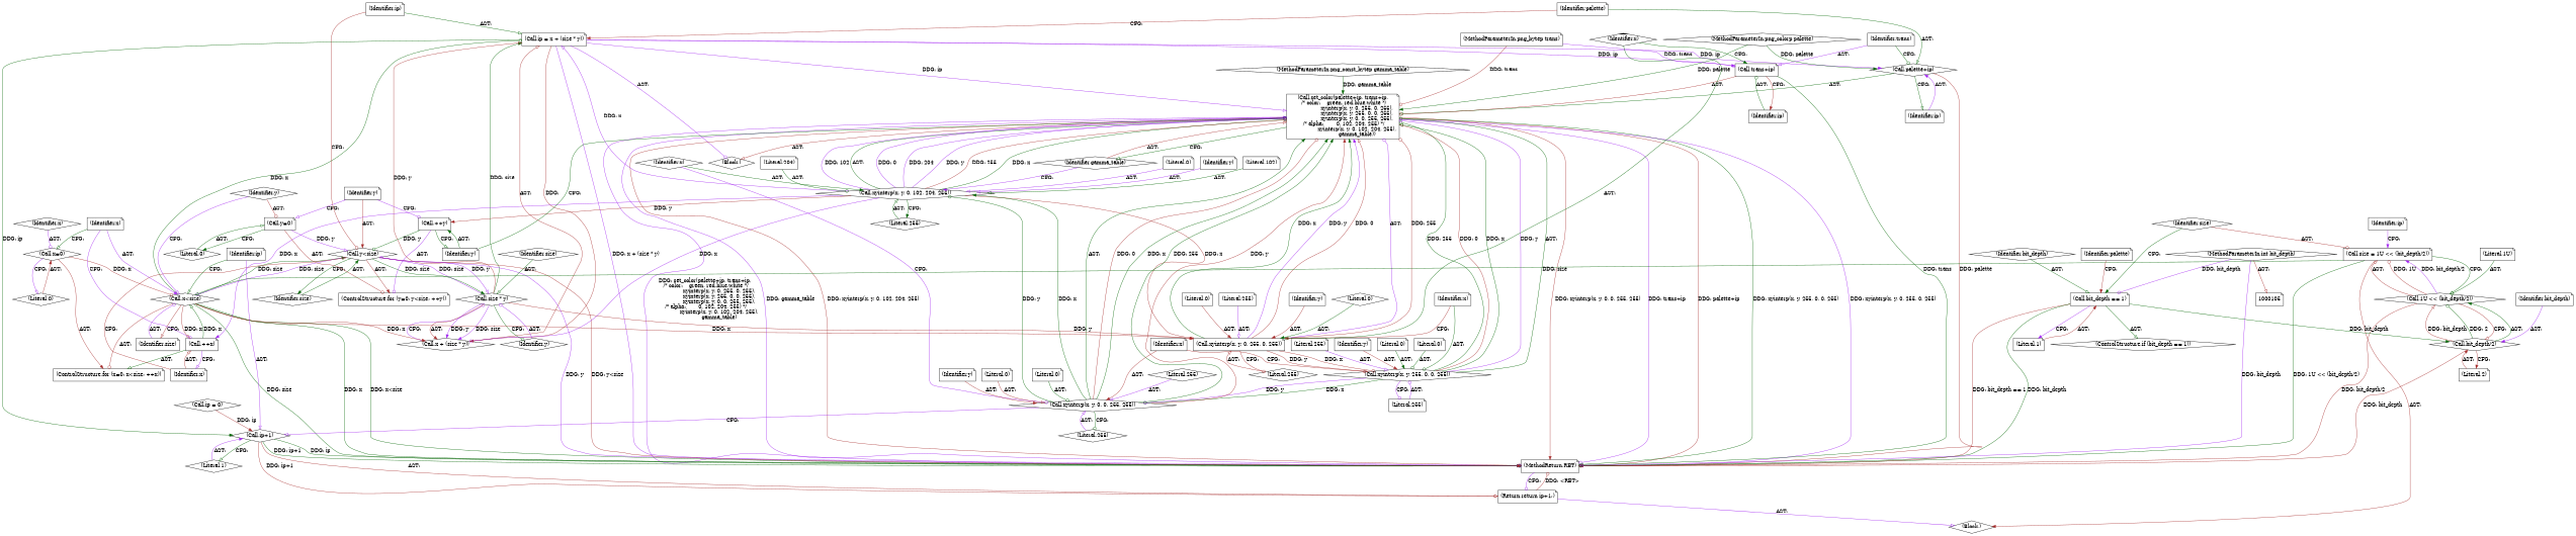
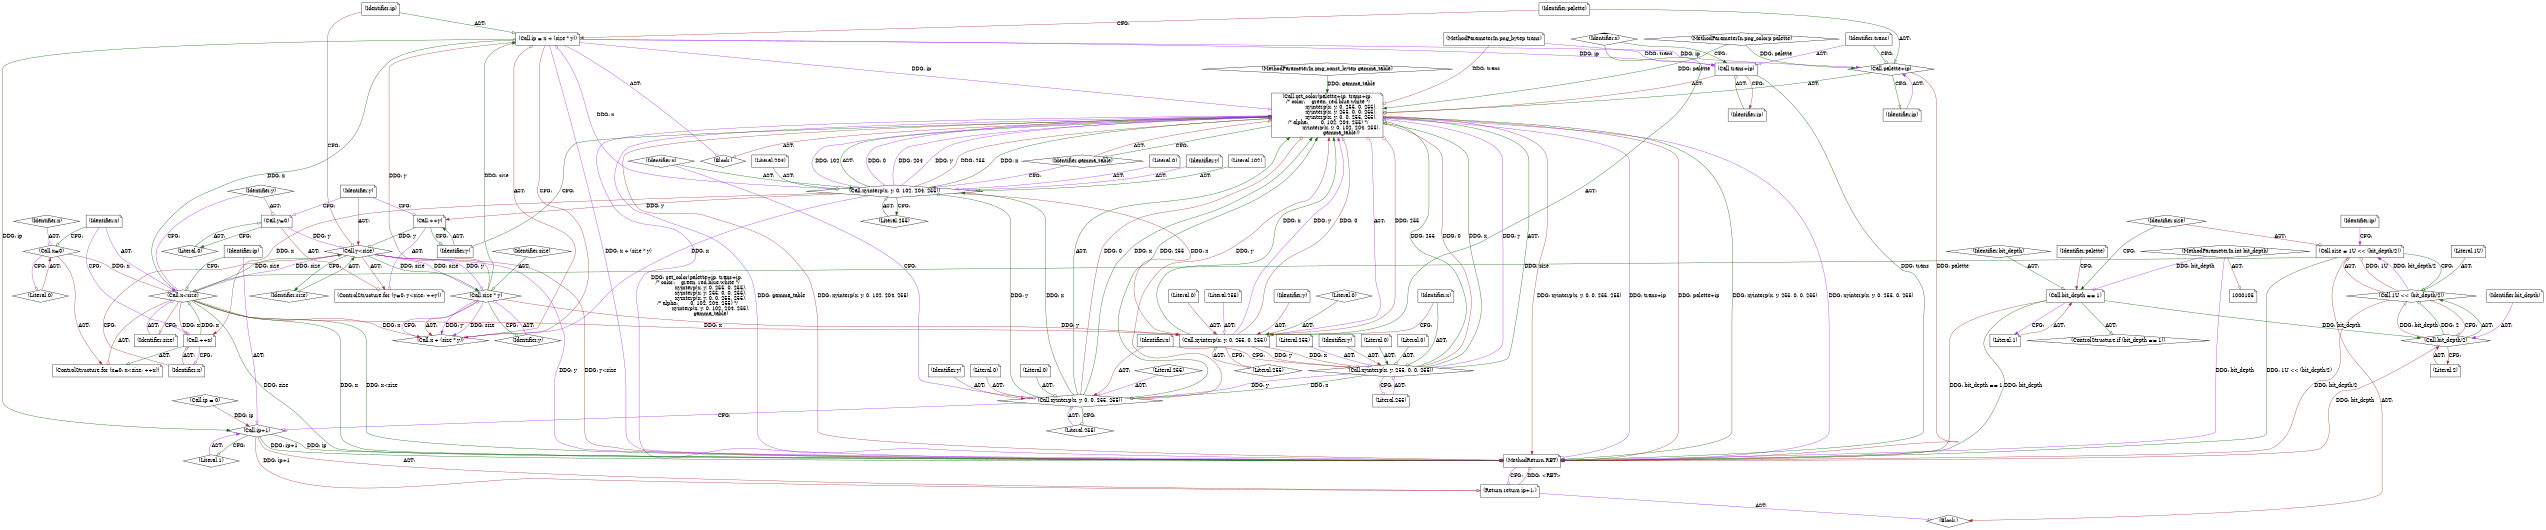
  digraph {
    node [shape=note]
    edge [arrowhead=normal color=darkgreen]
    n1 [label="(Call,ip = x + (size * y))"]
    n2 [label="(Call,set_color(palette+ip, trans+ip,\n /* color:    green, red,blue,white */\n                  xyinterp(x, y, 0, 255, 0, 255),\n                  xyinterp(x, y, 255, 0, 0, 255),\n                  xyinterp(x, y, 0, 0, 255, 255),\n /* alpha:        0, 102, 204, 255) */\n                  xyinterp(x, y, 0, 102, 204, 255),\n                  gamma_table))"]
    n3 [label="(Call,palette+ip)" shape=diamond]
    n4 [label="(Call,trans+ip)"]
    n5 [label="(Call,ip+1)" shape=diamond]
    n6 [label="(Call,x + (size * y))" shape=diamond]
    n7 [label="(MethodReturn,RET)"]
    n8 [label="(Block,)" shape=diamond]
    n9 [label="(Identifier,gamma_table)" shape=diamond]
    n10 [label="(Identifier,ip)"]
    n11 [label="(Identifier,ip)"]
    n12 [label="(Return,return ip+1;)"]
    n13 [label="(Literal,1)" shape=diamond]
    n14 [label="(Call,size * y)" shape=diamond]
    n15 [label="(Call,x<size)" shape=diamond]
    n16 [label="(Call,++x)"]
    n17 [label="(Call,xyinterp(x, y, 0, 255, 0, 255))"]
    n18 [label="(Call,y<size)" shape=diamond]
    n19 [label="(ControlStructure,for (x=0; x<size; ++x))"]
    n20 [label="(Identifier,size)"]
    n21 [label="(Identifier,x)"]
    n22 [label="(Call,xyinterp(x, y, 255, 0, 0, 255))" shape=diamond]
    n23 [label="(Literal,255)" shape=diamond]
    n24 [label="(ControlStructure,for (y=0; y<size; ++y))"]
    n25 [label="(Identifier,size)" shape=diamond]
    n26 [label="(Call,x=0)" shape=diamond]
    n27 [label="(Literal,0)" shape=diamond]
    n28 [label="(Call,xyinterp(x, y, 0, 102, 204, 255))" shape=diamond]
    n29 [label="(Call,++y)"]
    n30 [label="(Literal,255)" shape=diamond]
    n31 [label="(Identifier,y)"]
    n32 [label="(Call,xyinterp(x, y, 0, 0, 255, 255))" shape=diamond]
    n33 [label="(Literal,255)" shape=diamond]
    n34 [label="(Literal,255)"]
    n35 [label="(Identifier,y)" shape=diamond]
    n36 [label="(Call,y=0)"]
    n37 [label="(Literal,0)" shape=diamond]
    n38 [label="(Call,size = 1U << (bit_depth/2))"]
    n39 [label="(Call,1U << (bit_depth/2))" shape=diamond]
    n40 [label="(Block,)" shape=diamond]
    n41 [label="(Call,bit_depth/2)" shape=diamond]
    n42 [label="(Literal,2)"]
    n43 [label="(Call,bit_depth == 1)"]
    n44 [label="(ControlStructure,if (bit_depth == 1))" shape=diamond]
    n45 [label="(Literal,1)"]
    n46 [label="(MethodParameterIn,int bit_depth)" shape=diamond]
    1000105
    n48 [label="(Identifier,bit_depth)"]
    n49 [label="(Literal,204)"]
    n50 [label="(Identifier,palette)"]
    n51 [label="(Literal,255)" shape=diamond]
    n52 [label="(Literal,255)"]
    n53 [label="(Call,ip = 0)" shape=diamond]
    n54 [label="(Identifier,x)" shape=diamond]
    n55 [label="(Literal,0)"]
    n56 [label="(Identifier,y)"]
    n57 [label="(Identifier,x)"]
    n58 [label="(Identifier,x)"]
    n59 [label="(MethodParameterIn,png_bytep trans)"]
    n60 [label="(Literal,0)"]
    n61 [label="(Identifier,x)" shape=diamond]
    n62 [label="(Identifier,y)"]
    n63 [label="(Identifier,size)" shape=diamond]
    n64 [label="(MethodParameterIn,png_colorp palette)" shape=diamond]
    n65 [label="(Identifier,ip)"]
    n66 [label="(Identifier,y)" shape=diamond]
    n67 [label="(Literal,0)"]
    n68 [label="(Identifier,y)"]
    n69 [label="(MethodParameterIn,png_const_bytep gamma_table)" shape=diamond]
    n70 [label="(Literal,0)"]
    n71 [label="(Identifier,ip)"]
    n72 [label="(Identifier,x)"]
    n73 [label="(Identifier,bit_depth)" shape=diamond]
    n74 [label="(Identifier,y)"]
    n75 [label="(Literal,0)" shape=diamond]
    n76 [label="(Identifier,palette)"]
    n77 [label="(Literal,0)"]
    n78 [label="(Identifier,y)"]
    n79 [label="(Literal,255)"]
    n80 [label="(Identifier,x)" shape=diamond]
    n81 [label="(Identifier,trans)"]
    n82 [label="(Identifier,size)" shape=diamond]
    n83 [label="(Literal,1U)"]
    n84 [label="(Literal,0)"]
    n85 [label="(Identifier,ip)"]
    n86 [label="(Literal,102)"]
    n1 -> n2 [arrowhead=onormal color=purple label="DDG: ip"]
    n1 -> n3 [color=purple label="DDG: ip"]
    n1 -> n4 [color=purple label="DDG: ip"]
    n1 -> n5 [label="DDG: ip"]
-   n1 -> n6 [color=brown label="DDG: "]
+   n1 -> n6 [color=brown label="CFG: "]
    n1 -> n7 [arrowhead=odot color=purple label="DDG: x + (size * y)"]
    n1 -> n8 [arrowhead=odot color=purple label="AST: "]
    n2 -> n7 [arrowhead=odot color=brown label="DDG: xyinterp(x, y, 0, 102, 204, 255)"]
    n2 -> n7 [color=brown label="DDG: xyinterp(x, y, 0, 0, 255, 255)"]
    n2 -> n7 [arrowhead=odot color=purple label="DDG: trans+ip"]
    n2 -> n7 [color=brown label="DDG: palette+ip"]
    n2 -> n7 [arrowhead=onormal label="DDG: xyinterp(x, y, 255, 0, 0, 255)"]
    n2 -> n7 [color=purple label="DDG: xyinterp(x, y, 0, 255, 0, 255)"]
    n2 -> n7 [arrowhead=odot color=purple label="DDG: set_color(palette+ip, trans+ip,\n /* color:    green, red,blue,white */\n                  xyinterp(x, y, 0, 255, 0, 255),\n                  xyinterp(x, y, 255, 0, 0, 255),\n                  xyinterp(x, y, 0, 0, 255, 255),\n /* alpha:        0, 102, 204, 255) */\n                  xyinterp(x, y, 0, 102, 204, 255),\n                  gamma_table)"]
    n2 -> n7 [arrowhead=odot color=purple label="DDG: gamma_table"]
    n2 -> n8 [arrowhead=onormal color=brown label="AST: "]
    n2 -> n9 [arrowhead=onormal label="CFG: "]
    n3 -> n2 [arrowhead=onormal label="AST: "]
    n3 -> n7 [arrowhead=odot color=brown label="DDG: palette"]
    n3 -> n10 [arrowhead=onormal label="CFG: "]
    n4 -> n2 [arrowhead=odot color=brown label="AST: "]
    n4 -> n7 [arrowhead=onormal label="DDG: trans"]
    n4 -> n11 [color=brown label="CFG: "]
    n5 -> n7 [label="DDG: ip"]
    n5 -> n7 [label="DDG: ip+1"]
    n5 -> n12 [arrowhead=onormal color=brown label="AST: "]
    n5 -> n12 [arrowhead=onormal color=brown label="DDG: ip+1"]
    n5 -> n13 [arrowhead=onormal label="CFG: "]
    n6 -> n1 [arrowhead=onormal color=brown label="AST: "]
    n6 -> n14 [arrowhead=odot color=purple label="CFG: "]
    n7 -> n12 [arrowhead=odot color=purple label="CFG: "]
    n9 -> n2 [arrowhead=onormal color=brown label="AST: "]
    n9 -> n28 [color=purple label="CFG: "]
    n10 -> n3 [color=purple label="AST: "]
    n11 -> n4 [arrowhead=odot label="AST: "]
    n12 -> n7 [arrowhead=odot color=brown label="DDG: <RET>"]
    n12 -> n40 [arrowhead=onormal color=purple label="AST: "]
    n13 -> n5 [color=purple label="AST: "]
    n14 -> n1 [label="DDG: size"]
    n14 -> n1 [arrowhead=onormal color=brown label="DDG: y"]
    n14 -> n6 [color=brown label="AST: "]
    n14 -> n6 [color=purple label="DDG: size"]
    n14 -> n6 [color=purple label="DDG: y"]
    n14 -> n17 [arrowhead=onormal color=brown label="DDG: y"]
    n14 -> n18 [arrowhead=odot color=purple label="DDG: size"]
    n14 -> n35 [arrowhead=odot label="CFG: "]
    n15 -> n1 [arrowhead=odot label="DDG: x"]
    n15 -> n6 [color=brown label="DDG: x"]
    n15 -> n7 [arrowhead=odot label="DDG: size"]
    n15 -> n7 [label="DDG: x"]
    n15 -> n7 [arrowhead=onormal label="DDG: x<size"]
    n15 -> n16 [arrowhead=onormal color=brown label="DDG: x"]
    n15 -> n17 [color=brown label="DDG: x"]
    n15 -> n18 [label="DDG: size"]
    n15 -> n19 [arrowhead=odot color=brown label="AST: "]
    n15 -> n20 [arrowhead=onormal color=brown label="CFG: "]
    n16 -> n15 [arrowhead=onormal label="DDG: x"]
    n16 -> n19 [arrowhead=onormal label="AST: "]
    n16 -> n21 [arrowhead=onormal color=purple label="CFG: "]
    n17 -> n2 [arrowhead=odot color=purple label="AST: "]
    n17 -> n2 [arrowhead=odot color=brown label="DDG: 255"]
    n17 -> n2 [label="DDG: x"]
    n17 -> n2 [color=purple label="DDG: y"]
    n17 -> n2 [arrowhead=onormal color=brown label="DDG: 0"]
    n17 -> n22 [arrowhead=odot color=brown label="DDG: x"]
    n17 -> n22 [arrowhead=onormal color=brown label="DDG: y"]
    n17 -> n23 [arrowhead=odot color=brown label="CFG: "]
    n18 -> n7 [color=purple label="DDG: y"]
    n18 -> n7 [color=brown label="DDG: y<size"]
    n18 -> n14 [label="DDG: size"]
    n18 -> n14 [arrowhead=onormal color=purple label="DDG: y"]
    n18 -> n15 [arrowhead=odot color=purple label="DDG: size"]
    n18 -> n24 [color=brown label="AST: "]
    n18 -> n25 [label="CFG: "]
    n20 -> n15 [arrowhead=odot color=purple label="AST: "]
    n21 -> n16 [arrowhead=onormal color=brown label="AST: "]
    n21 -> n18 [arrowhead=onormal color=brown label="CFG: "]
    n22 -> n2 [arrowhead=odot label="AST: "]
    n22 -> n2 [arrowhead=odot label="DDG: 255"]
    n22 -> n2 [arrowhead=onormal color=brown label="DDG: 0"]
    n22 -> n2 [arrowhead=onormal label="DDG: x"]
    n22 -> n2 [arrowhead=odot color=purple label="DDG: y"]
    n22 -> n32 [arrowhead=odot label="DDG: x"]
    n22 -> n32 [arrowhead=odot color=purple label="DDG: y"]
    n22 -> n34 [arrowhead=odot color=purple label="CFG: "]
    n23 -> n17 [arrowhead=onormal color=brown label="AST: "]
    n25 -> n18 [label="AST: "]
    n26 -> n15 [arrowhead=odot color=brown label="DDG: x"]
    n26 -> n19 [color=brown label="AST: "]
    n26 -> n27 [arrowhead=onormal color=purple label="CFG: "]
    n27 -> n26 [color=brown label="AST: "]
    n28 -> n1 [arrowhead=onormal color=purple label="DDG: x"]
    n28 -> n2 [arrowhead=odot label="AST: "]
    n28 -> n2 [color=purple label="DDG: 0"]
    n28 -> n2 [arrowhead=odot color=purple label="DDG: 204"]
    n28 -> n2 [arrowhead=odot label="DDG: x"]
    n28 -> n2 [arrowhead=odot color=purple label="DDG: y"]
    n28 -> n2 [arrowhead=odot color=brown label="DDG: 255"]
    n28 -> n2 [arrowhead=odot color=purple label="DDG: 102"]
    n28 -> n6 [arrowhead=odot color=purple label="DDG: x"]
-   n28 -> n16 [color=purple label="DDG: x"]
+   n28 -> n16 [color=brown label="DDG: x"]
    n28 -> n17 [arrowhead=odot color=brown label="DDG: x"]
    n28 -> n29 [color=brown label="DDG: y"]
    n28 -> n30 [label="CFG: "]
    n29 -> n18 [arrowhead=odot label="DDG: y"]
    n29 -> n24 [arrowhead=odot color=purple label="AST: "]
    n29 -> n31 [arrowhead=onormal label="CFG: "]
    n30 -> n28 [arrowhead=onormal label="AST: "]
    n31 -> n2 [arrowhead=odot label="CFG: "]
    n31 -> n29 [label="AST: "]
    n32 -> n2 [label="AST: "]
    n32 -> n2 [arrowhead=odot color=brown label="DDG: 0"]
    n32 -> n2 [color=brown label="DDG: y"]
    n32 -> n2 [label="DDG: x"]
    n32 -> n2 [label="DDG: 255"]
    n32 -> n5 [arrowhead=onormal color=purple label="CFG: "]
    n32 -> n28 [label="DDG: x"]
    n32 -> n28 [arrowhead=odot label="DDG: y"]
    n32 -> n33 [arrowhead=odot label="CFG: "]
    n33 -> n32 [arrowhead=onormal color=purple label="AST: "]
    n34 -> n22 [arrowhead=odot color=purple label="AST: "]
    n35 -> n14 [arrowhead=odot color=purple label="AST: "]
    n36 -> n18 [arrowhead=onormal color=purple label="DDG: y"]
    n36 -> n24 [arrowhead=odot color=brown label="AST: "]
    n36 -> n37 [label="CFG: "]
    n37 -> n36 [arrowhead=onormal label="AST: "]
    n38 -> n7 [arrowhead=odot label="DDG: 1U << (bit_depth/2)"]
    n38 -> n15 [arrowhead=onormal label="DDG: size"]
    n38 -> n39 [arrowhead=onormal label="CFG: "]
    n38 -> n40 [color=brown label="AST: "]
    n39 -> n7 [arrowhead=onormal color=brown label="DDG: bit_depth/2"]
    n39 -> n38 [arrowhead=onormal color=brown label="AST: "]
    n39 -> n38 [arrowhead=odot color=brown label="DDG: 1U"]
    n39 -> n38 [color=purple label="DDG: bit_depth/2"]
    n39 -> n41 [arrowhead=onormal color=brown label="CFG: "]
    n41 -> n7 [arrowhead=onormal color=brown label="DDG: bit_depth"]
    n41 -> n39 [label="AST: "]
    n41 -> n39 [arrowhead=onormal color=brown label="DDG: bit_depth"]
    n41 -> n39 [arrowhead=odot label="DDG: 2"]
    n41 -> n42 [color=brown label="CFG: "]
    n42 -> n41 [color=brown label="AST: "]
    n43 -> n7 [arrowhead=onormal color=brown label="DDG: bit_depth == 1"]
    n43 -> n7 [arrowhead=odot label="DDG: bit_depth"]
    n43 -> n41 [label="DDG: bit_depth"]
    n43 -> n44 [arrowhead=onormal label="AST: "]
    n43 -> n45 [color=purple label="CFG: "]
    n45 -> n43 [color=brown label="AST: "]
    n46 -> n7 [arrowhead=onormal color=purple label="DDG: bit_depth"]
    n46 -> n43 [arrowhead=odot color=purple label="DDG: bit_depth"]
    n46 -> 1000105 [arrowhead=onormal color=brown label="AST: "]
    n48 -> n41 [color=purple label="AST: "]
    n49 -> n28 [arrowhead=odot label="AST: "]
    n50 -> n43 [color=brown label="CFG: "]
    n51 -> n32 [arrowhead=onormal color=purple label="AST: "]
    n52 -> n22 [arrowhead=onormal color=purple label="AST: "]
    n53 -> n5 [color=brown label="DDG: ip"]
    n54 -> n28 [label="AST: "]
    n54 -> n32 [arrowhead=odot color=purple label="CFG: "]
    n55 -> n28 [arrowhead=onormal color=purple label="AST: "]
    n56 -> n32 [color=brown label="AST: "]
    n57 -> n22 [arrowhead=onormal color=brown label="CFG: "]
    n57 -> n32 [color=brown label="AST: "]
    n58 -> n17 [color=brown label="CFG: "]
    n58 -> n22 [arrowhead=odot label="AST: "]
    n59 -> n2 [arrowhead=odot color=brown label="DDG: trans"]
    n59 -> n4 [arrowhead=odot color=purple label="DDG: trans"]
    n60 -> n32 [arrowhead=onormal color=brown label="AST: "]
    n61 -> n26 [arrowhead=odot color=purple label="AST: "]
    n62 -> n22 [color=brown label="AST: "]
    n63 -> n38 [arrowhead=odot color=brown label="AST: "]
    n63 -> n43 [label="CFG: "]
    n64 -> n2 [label="DDG: palette"]
    n64 -> n3 [label="DDG: palette"]
    n65 -> n38 [color=purple label="CFG: "]
    n66 -> n15 [arrowhead=onormal color=purple label="CFG: "]
    n66 -> n36 [arrowhead=odot color=brown label="AST: "]
    n67 -> n22 [label="AST: "]
    n68 -> n28 [arrowhead=onormal color=purple label="AST: "]
    n69 -> n2 [label="DDG: gamma_table"]
    n70 -> n22 [arrowhead=odot label="AST: "]
    n71 -> n5 [arrowhead=onormal color=purple label="AST: "]
    n71 -> n15 [arrowhead=onormal label="CFG: "]
    n72 -> n15 [color=purple label="AST: "]
    n72 -> n16 [arrowhead=odot color=purple label="CFG: "]
    n72 -> n26 [arrowhead=onormal label="CFG: "]
    n73 -> n43 [arrowhead=onormal label="AST: "]
    n74 -> n17 [color=brown label="AST: "]
    n75 -> n17 [label="AST: "]
    n76 -> n1 [color=brown label="CFG: "]
    n76 -> n3 [arrowhead=onormal label="AST: "]
    n77 -> n17 [color=brown label="AST: "]
    n78 -> n18 [color=brown label="AST: "]
    n78 -> n29 [arrowhead=odot color=purple label="CFG: "]
    n78 -> n36 [arrowhead=onormal color=purple label="CFG: "]
    n79 -> n17 [arrowhead=onormal color=purple label="AST: "]
    n80 -> n4 [label="CFG: "]
    n80 -> n17 [arrowhead=odot label="AST: "]
    n81 -> n3 [arrowhead=odot label="CFG: "]
    n81 -> n4 [arrowhead=onormal color=purple label="AST: "]
    n82 -> n14 [arrowhead=onormal label="AST: "]
    n83 -> n39 [arrowhead=odot label="AST: "]
    n84 -> n32 [arrowhead=odot label="AST: "]
    n85 -> n1 [arrowhead=onormal label="AST: "]
    n85 -> n18 [arrowhead=odot color=brown label="CFG: "]
    n86 -> n28 [arrowhead=onormal label="AST: "]
  }
